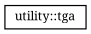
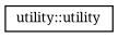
  digraph {
    rankdir=LR
    fontname="Noto Serif"
-   n1 [color=black fillcolor=white fontname="Noto Serif" fontsize=10 height=0.2 label="utility::tga" shape=record style=filled width=0.4]
+   n1 [color=black fillcolor=white fontname="Noto Serif" fontsize=10 height=0.2 label="utility::utility" shape=record style=filled width=0.4]
  }
